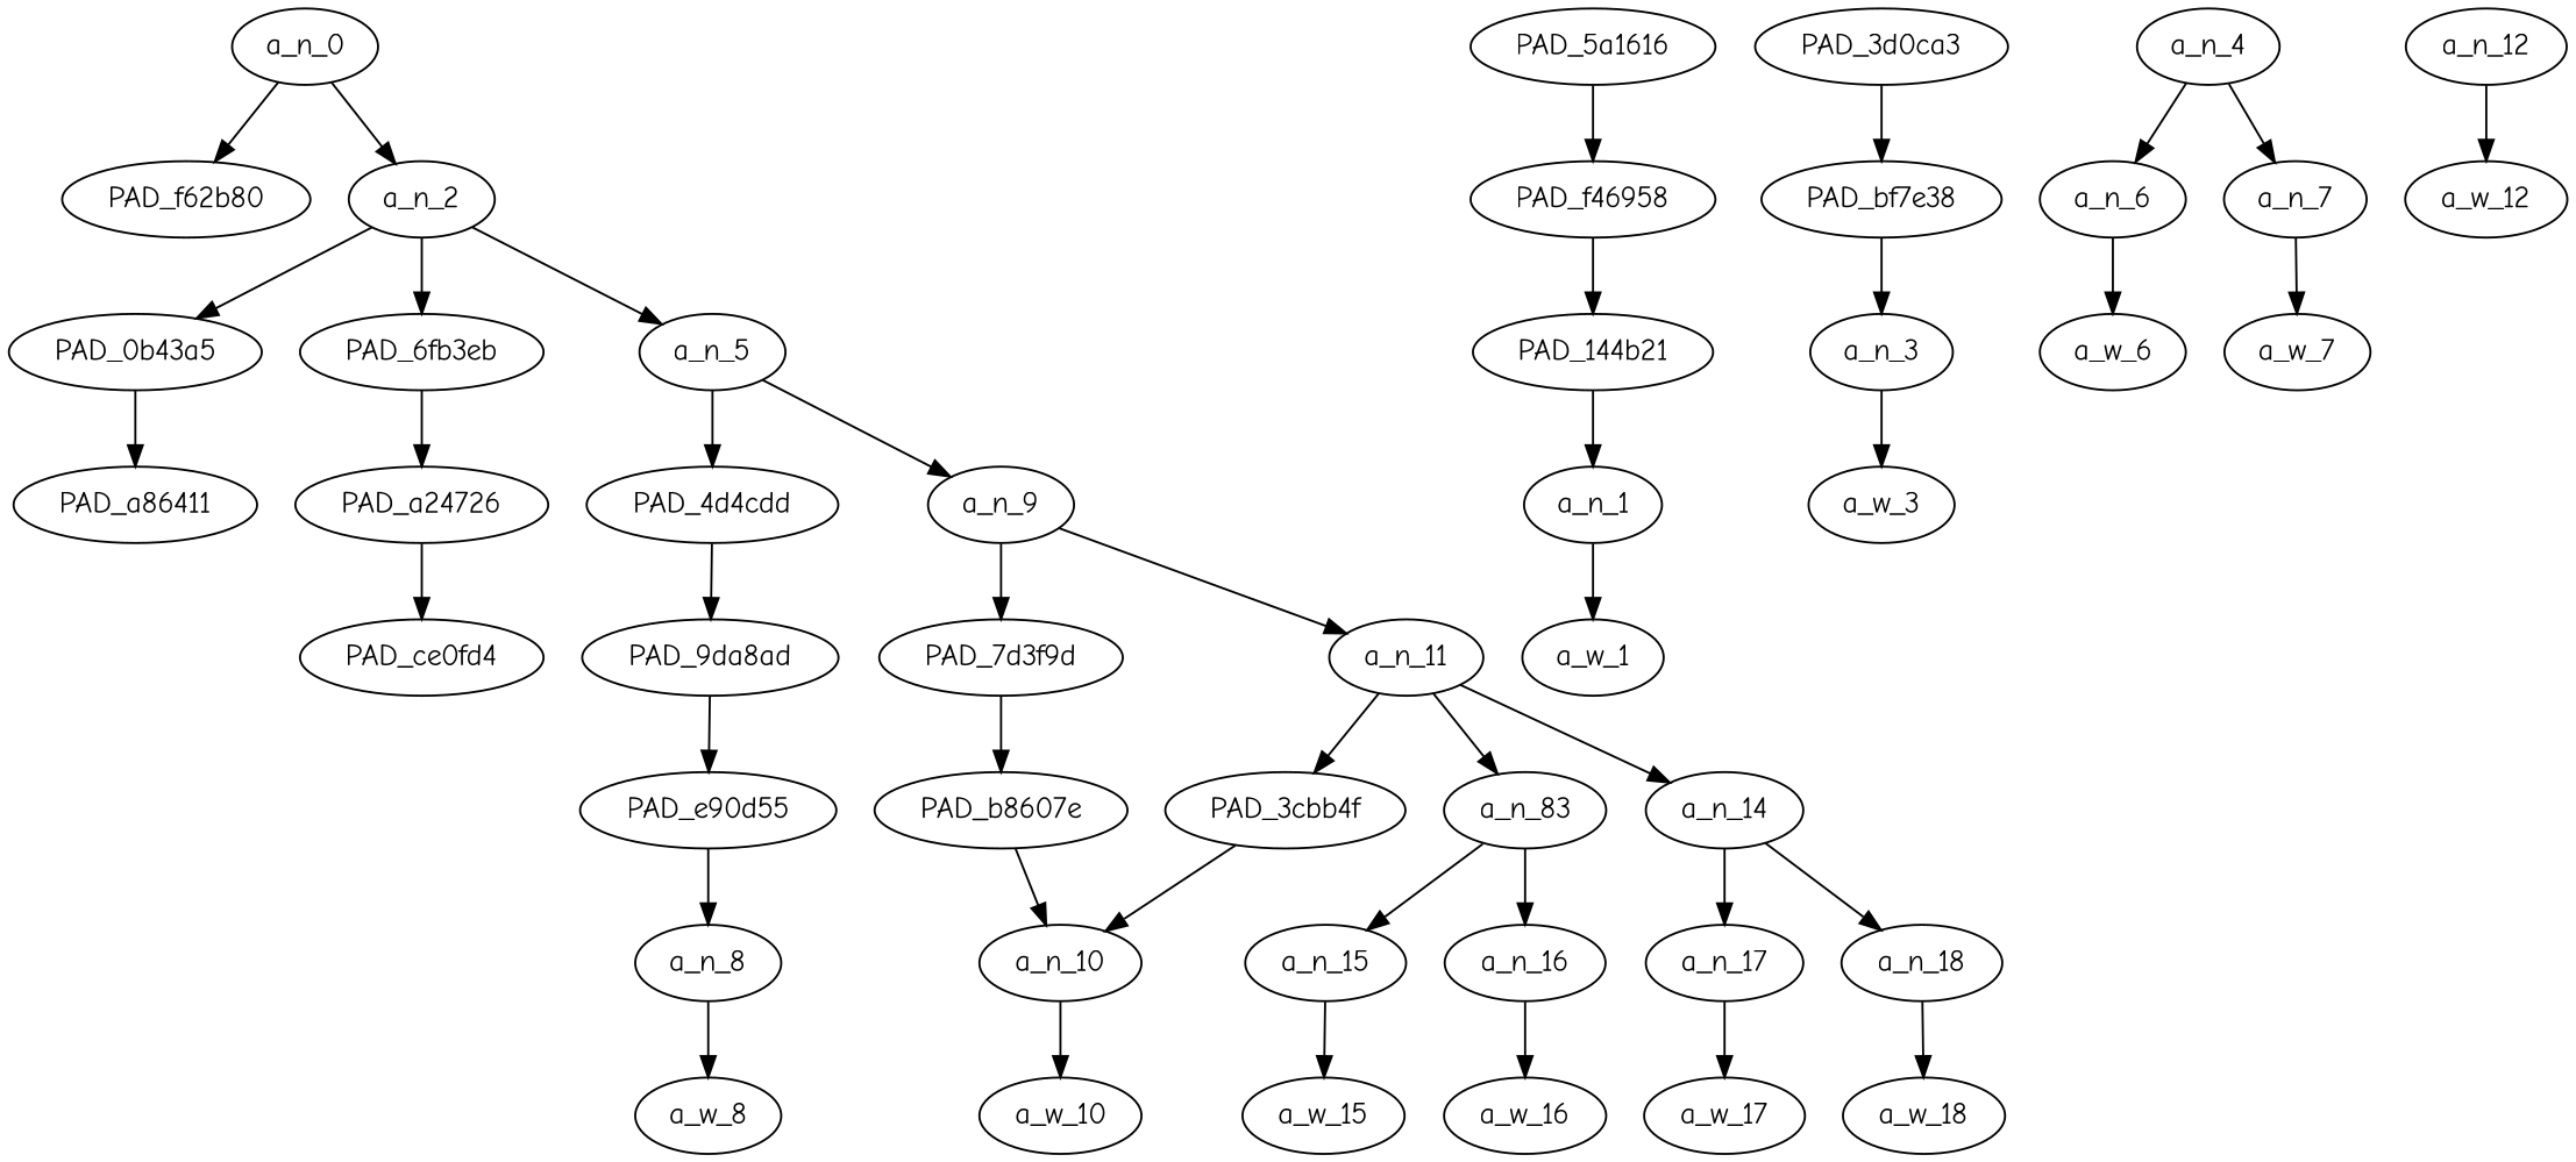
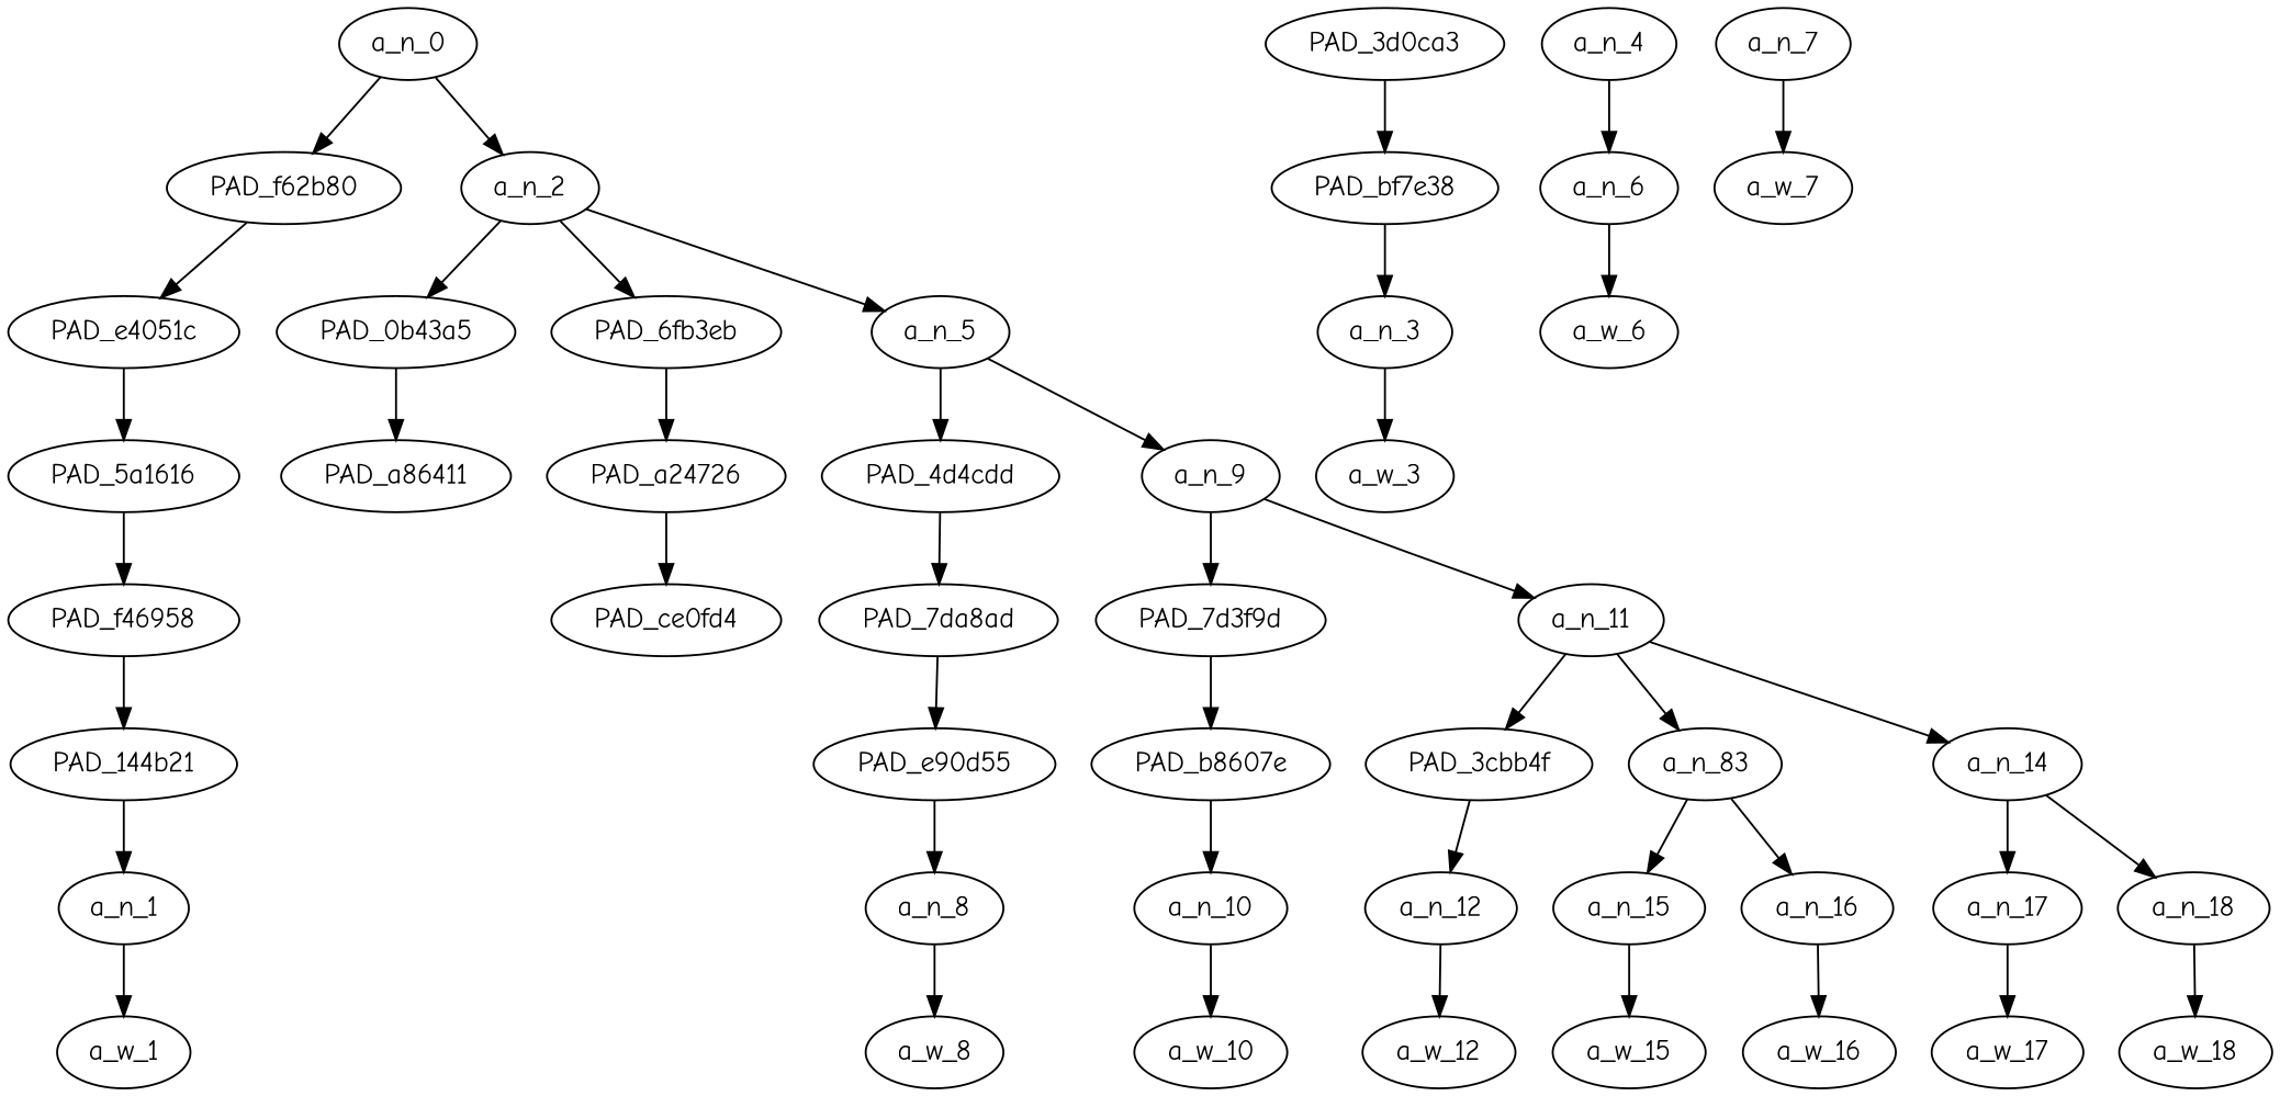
  strict digraph {
    fontname="Comic Neue"
    node [div_dir=1 fontname="Comic Neue" index=0 level=1 text_span="[0]" value=0.05377823]
    edge [fontname="Comic Neue"]
    a_n_0 [level=7 text_span="[0, 1, 2, 3, 4, 5, 6, 7, 8, 9, 10]" value=0.99999998]
    PAD_f62b80 [div_dir=-1 level=6]
    a_n_2 [index=1 level=6 text_span="[1, 2, 3, 4, 5, 6, 7, 8, 9, 10]" value=0.94611840]
+   PAD_e4051c [div_dir=-1 level=5]
    PAD_0b43a5 [div_dir=-1 index=1 level=5 text_span="[1]" value=0.15238203]
    PAD_6fb3eb [index=2 level=5 text_span="[2, 3]" value=0.19472993]
    a_n_5 [index=3 level=5 text_span="[4, 5, 6, 7, 8, 9, 10]" value=0.59887587]
    PAD_5a1616 [div_dir=-1 level=4]
    PAD_a86411 [div_dir=-1 index=1 level=4 text_span="[1]" value=0.15238203]
    PAD_a24726 [index=2 level=4 text_span="[2, 3]" value=0.19472993]
    PAD_4d4cdd [index=3 level=4 text_span="[4]" value=0.04814253]
    a_n_9 [index=4 level=4 text_span="[5, 6, 7, 8, 9, 10]" value=0.55040251]
    PAD_f46958 [div_dir=-1 level=3]
    PAD_144b21 [div_dir=-1 level=2]
    a_n_1 [div_dir=-1]
    a_w_1 [div_dir=0 level=0 value=i]
    PAD_ce0fd4 [index=2 level=3 text_span="[2, 3]" value=0.19472993]
-   PAD_7da8ad [index=3 level=3 text_span="[4]" value=0.04814253 label=PAD_9da8ad]
+   PAD_7da8ad [index=3 level=3 text_span="[4]" value=0.04814253]
    PAD_7d3f9d [index=4 level=3 text_span="[5]" value=0.04277446]
    a_n_11 [index=5 level=3 text_span="[6, 7, 8, 9, 10]" value=0.50732116]
    PAD_3d0ca3 [div_dir=-1 index=1 level=3 text_span="[1]" value=0.15238203]
    PAD_bf7e38 [div_dir=-1 index=1 level=2 text_span="[1]" value=0.15238203]
    a_n_3 [div_dir=-1 index=1 text_span="[1]" value=0.15238203]
    a_w_3 [div_dir=0 index=1 level=0 text_span="[1]" value=raped]
    a_n_4 [index=2 level=2 text_span="[2, 3]" value=0.19472993]
    a_n_6 [index=2 text_span="[2]" value=0.09894607]
    a_n_7 [index=3 text_span="[3]" value=0.09547115]
    a_w_6 [div_dir=0 index=2 level=0 text_span="[2]" value=david]
    a_w_7 [div_dir=0 index=3 level=0 text_span="[3]" value=cameron]
    PAD_e90d55 [index=3 level=2 text_span="[4]" value=0.04814253]
    PAD_b8607e [index=4 level=2 text_span="[5]" value=0.04277446]
    PAD_3cbb4f [div_dir=-1 index=5 level=2 text_span="[6]" value=0.23166763]
    n33 [index=6 label=a_n_83 level=2 text_span="[7, 8]" value=0.08496551]
    a_n_14 [index=7 level=2 text_span="[9, 10]" value=0.19044000]
    a_n_8 [index=4 text_span="[4]" value=0.04814253]
    a_w_8 [div_dir=0 index=4 level=0 text_span="[4]" value=because]
    a_n_10 [index=5 text_span="[5]" value=0.04277446]
    a_n_12 [div_dir=-1 index=6 text_span="[6]" value=0.23166763]
    a_n_15 [index=7 text_span="[7]" value=0.03845741]
    a_n_16 [index=8 text_span="[8]" value=0.04616956]
    a_n_17 [index=9 text_span="[9]" value=0.04567094]
    a_n_18 [index=10 text_span="[10]" value=0.14448589]
    a_w_10 [div_dir=0 index=5 level=0 text_span="[5]" value=it]
    a_w_12 [div_dir=0 index=6 level=0 text_span="[6]" value=sneezed]
    a_w_15 [div_dir=0 index=7 level=0 text_span="[7]" value=at]
    a_w_16 [div_dir=0 index=8 level=0 text_span="[8]" value=me]
    a_w_17 [div_dir=0 index=9 level=0 text_span="[9]" value=on]
    a_w_18 [div_dir=0 index=10 level=0 text_span="[10]" value=minecraft]
    a_n_0 -> PAD_f62b80
    a_n_0 -> a_n_2
+   PAD_f62b80 -> PAD_e4051c
    a_n_2 -> PAD_0b43a5
    a_n_2 -> PAD_6fb3eb
    a_n_2 -> a_n_5
+   PAD_e4051c -> PAD_5a1616
    PAD_0b43a5 -> PAD_a86411
    PAD_6fb3eb -> PAD_a24726
    a_n_5 -> PAD_4d4cdd
    a_n_5 -> a_n_9
    PAD_5a1616 -> PAD_f46958
    PAD_a24726 -> PAD_ce0fd4
    PAD_4d4cdd -> PAD_7da8ad
    a_n_9 -> PAD_7d3f9d
    a_n_9 -> a_n_11
    PAD_f46958 -> PAD_144b21
    PAD_144b21 -> a_n_1
    a_n_1 -> a_w_1
    PAD_7da8ad -> PAD_e90d55
    PAD_7d3f9d -> PAD_b8607e
    a_n_11 -> PAD_3cbb4f
    a_n_11 -> n33
    a_n_11 -> a_n_14
    PAD_3d0ca3 -> PAD_bf7e38
    PAD_bf7e38 -> a_n_3
    a_n_3 -> a_w_3
    a_n_4 -> a_n_6
-   a_n_4 -> a_n_7
    a_n_6 -> a_w_6
    a_n_7 -> a_w_7
    PAD_e90d55 -> a_n_8
    PAD_b8607e -> a_n_10
-   PAD_3cbb4f -> a_n_10
+   PAD_3cbb4f -> a_n_12
    n33 -> a_n_15
    n33 -> a_n_16
    a_n_14 -> a_n_17
    a_n_14 -> a_n_18
    a_n_8 -> a_w_8
    a_n_10 -> a_w_10
    a_n_12 -> a_w_12
    a_n_15 -> a_w_15
    a_n_16 -> a_w_16
    a_n_17 -> a_w_17
    a_n_18 -> a_w_18
  }
